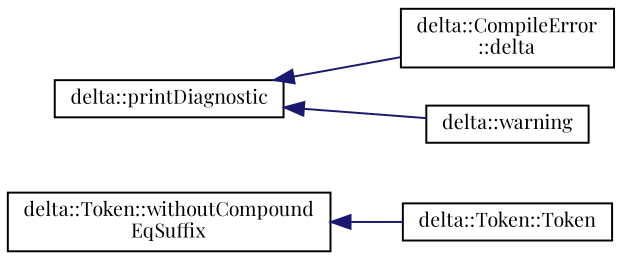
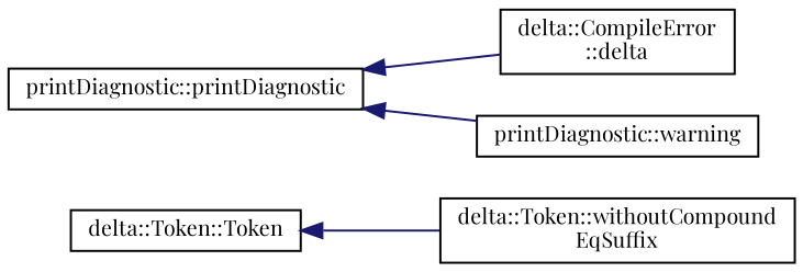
  digraph {
    fontname="Playfair Display"
    rankdir=LR
    node [color=black fillcolor=white fontname="Playfair Display" fontsize=10 shape=record style=filled]
    edge [color=midnightblue dir=back fontname="Playfair Display" fontsize=10 labelfontname=Helvetica labelfontsize=10 style=solid]
    n1 [height=0.2 label="delta::Token::Token" width=0.4]
    n2 [height=0.2 label="delta::Token::withoutCompound\lEqSuffix" width=0.4]
-   n3 [height=0.2 label="delta::printDiagnostic" width=0.4]
+   n3 [height=0.2 label="printDiagnostic::printDiagnostic" width=0.4]
    n4 [height=0.2 label="delta::CompileError\l::delta" width=0.4]
-   n5 [height=0.2 label="delta::warning" width=0.4]
-   n2 -> n1
+   n5 [height=0.2 label="printDiagnostic::warning" width=0.4]
+   n1 -> n2
    n3 -> n4
    n3 -> n5
  }
